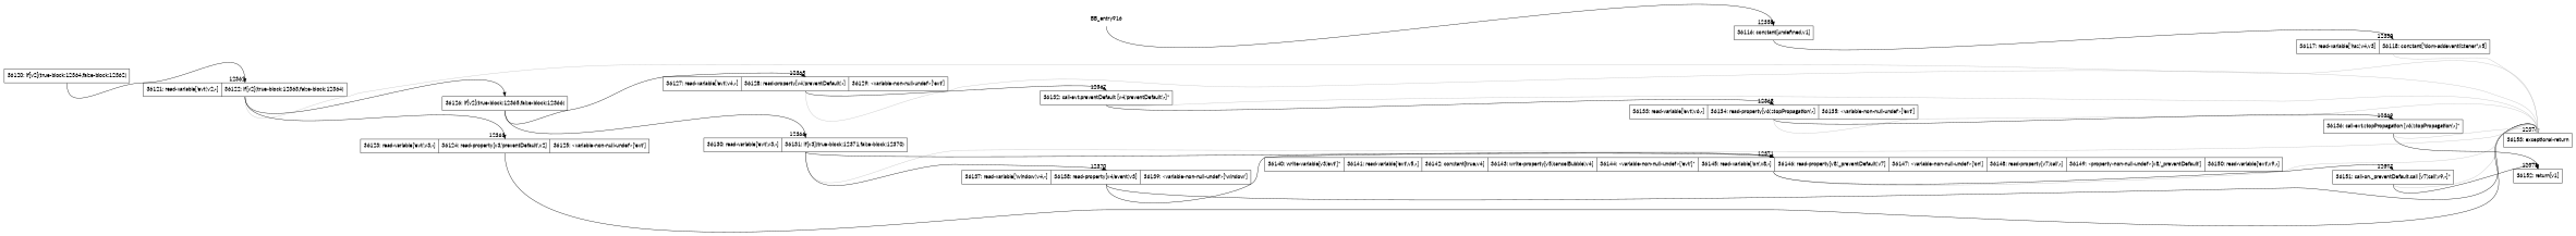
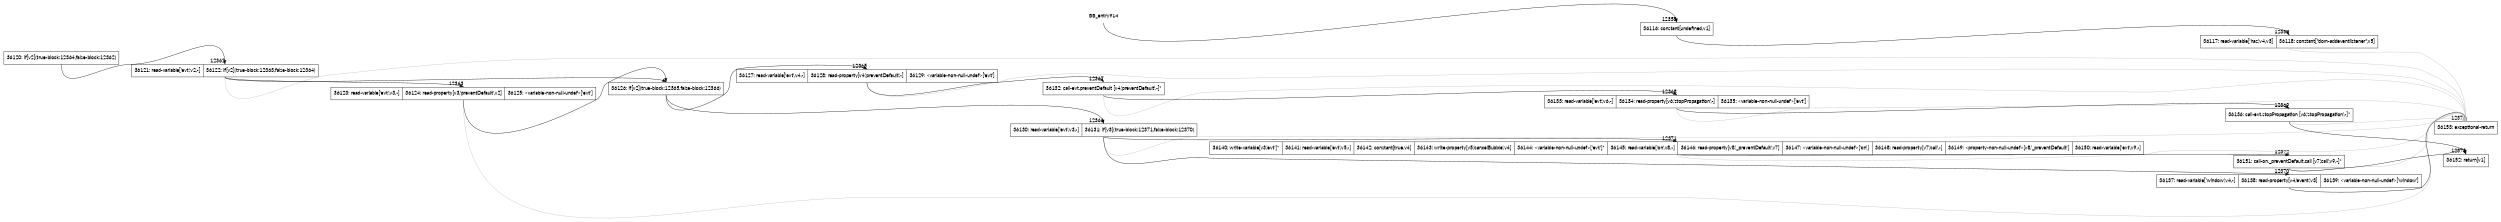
  digraph {
    fontname=Lato
    rankdir=LR
    node [fontname=Lato shape=record]
    edge [fontname=Lato headport=n tailport=s]
-   BB_entry916 [shape=none]
+   BB_entry916 [shape=none label=BB_entry914]
    n2 [label="{36116: constant[undefined,v1]}"]
    n3 [label="{36117: read-variable['has',v4,v3]|36118: constant[\"dom-addeventlistener\",v5]}"]
    n4 [label="{36153: exceptional-return}"]
    n5 [label="{36120: if[v2](true-block:12364,false-block:12362)}"]
    n6 [label="{36121: read-variable['evt',v2,-]|36122: if[v2](true-block:12363,false-block:12364)}"]
    n7 [label="{36126: if[v2](true-block:12365,false-block:12366)}"]
    n8 [label="{36127: read-variable['evt',v4,-]|36128: read-property[v4,'preventDefault',-]|36129: \<variable-non-null-undef\>['evt']}"]
    n9 [label="{36130: read-variable['evt',v3,-]|36131: if[v3](true-block:12371,false-block:12370)}"]
    n10 [label="{36123: read-variable['evt',v3,-]|36124: read-property[v3,'preventDefault',v2]|36125: \<variable-non-null-undef\>['evt']}"]
    n11 [label="{36132: call-evt.preventDefault [v4,'preventDefault',-]*}"]
    n12 [label="{36140: write-variable[v3,'evt']*|36141: read-variable['evt',v5,-]|36142: constant[true,v4]|36143: write-property[v5,'cancelBubble',v4]|36144: \<variable-non-null-undef\>['evt']*|36145: read-variable['on',v8,-]|36146: read-property[v8,'_preventDefault',v7]|36147: \<variable-non-null-undef\>['on']|36148: read-property[v7,'call',-]|36149: \<property-non-null-undef\>[v8,'_preventDefault']|36150: read-variable['evt',v9,-]}"]
    n13 [label="{36137: read-variable['window',v4,-]|36138: read-property[v4,'event',v3]|36139: \<variable-non-null-undef\>['window']}"]
    n14 [label="{36133: read-variable['evt',v6,-]|36134: read-property[v6,'stopPropagation',-]|36135: \<variable-non-null-undef\>['evt']}"]
    n15 [label="{36151: call-on._preventDefault.call [v7,'call',v9,-]*}"]
    n16 [label="{36136: call-evt.stopPropagation [v6,'stopPropagation',-]*}"]
    n17 [label="{36152: return[v1]}"]
    BB_entry916 -> n2 [headlabel="    12358"]
    n2 -> n3 [headlabel="      12359"]
    n3 -> n4 [color=gray headlabel="      12374"]
    n5 -> n6 [headlabel="      12362"]
    n6 -> n4 [color=gray]
    n6 -> n7
    n6 -> n10 [headlabel="      12363"]
    n7 -> n8 [headlabel="      12365"]
    n7 -> n9 [headlabel="      12366"]
    n8 -> n4 [color=gray]
    n8 -> n11 [headlabel="      12367"]
    n9 -> n4 [color=gray]
    n9 -> n12 [headlabel="      12371"]
    n9 -> n13 [headlabel="      12370"]
-   n10 -> n4 [color=black]
+   n10 -> n4 [color=gray]
+   n10 -> n7
    n11 -> n4 [color=gray]
    n11 -> n14 [headlabel="      12368"]
    n12 -> n4 [color=gray]
    n12 -> n15 [headlabel="      12372"]
    n13 -> n4 [color=black]
-   n13 -> n12
    n14 -> n4 [color=gray]
    n14 -> n16 [headlabel="      12369"]
    n15 -> n4 [color=gray]
    n15 -> n17
    n16 -> n4 [color=gray]
    n16 -> n17 [headlabel="      12373"]
  }
